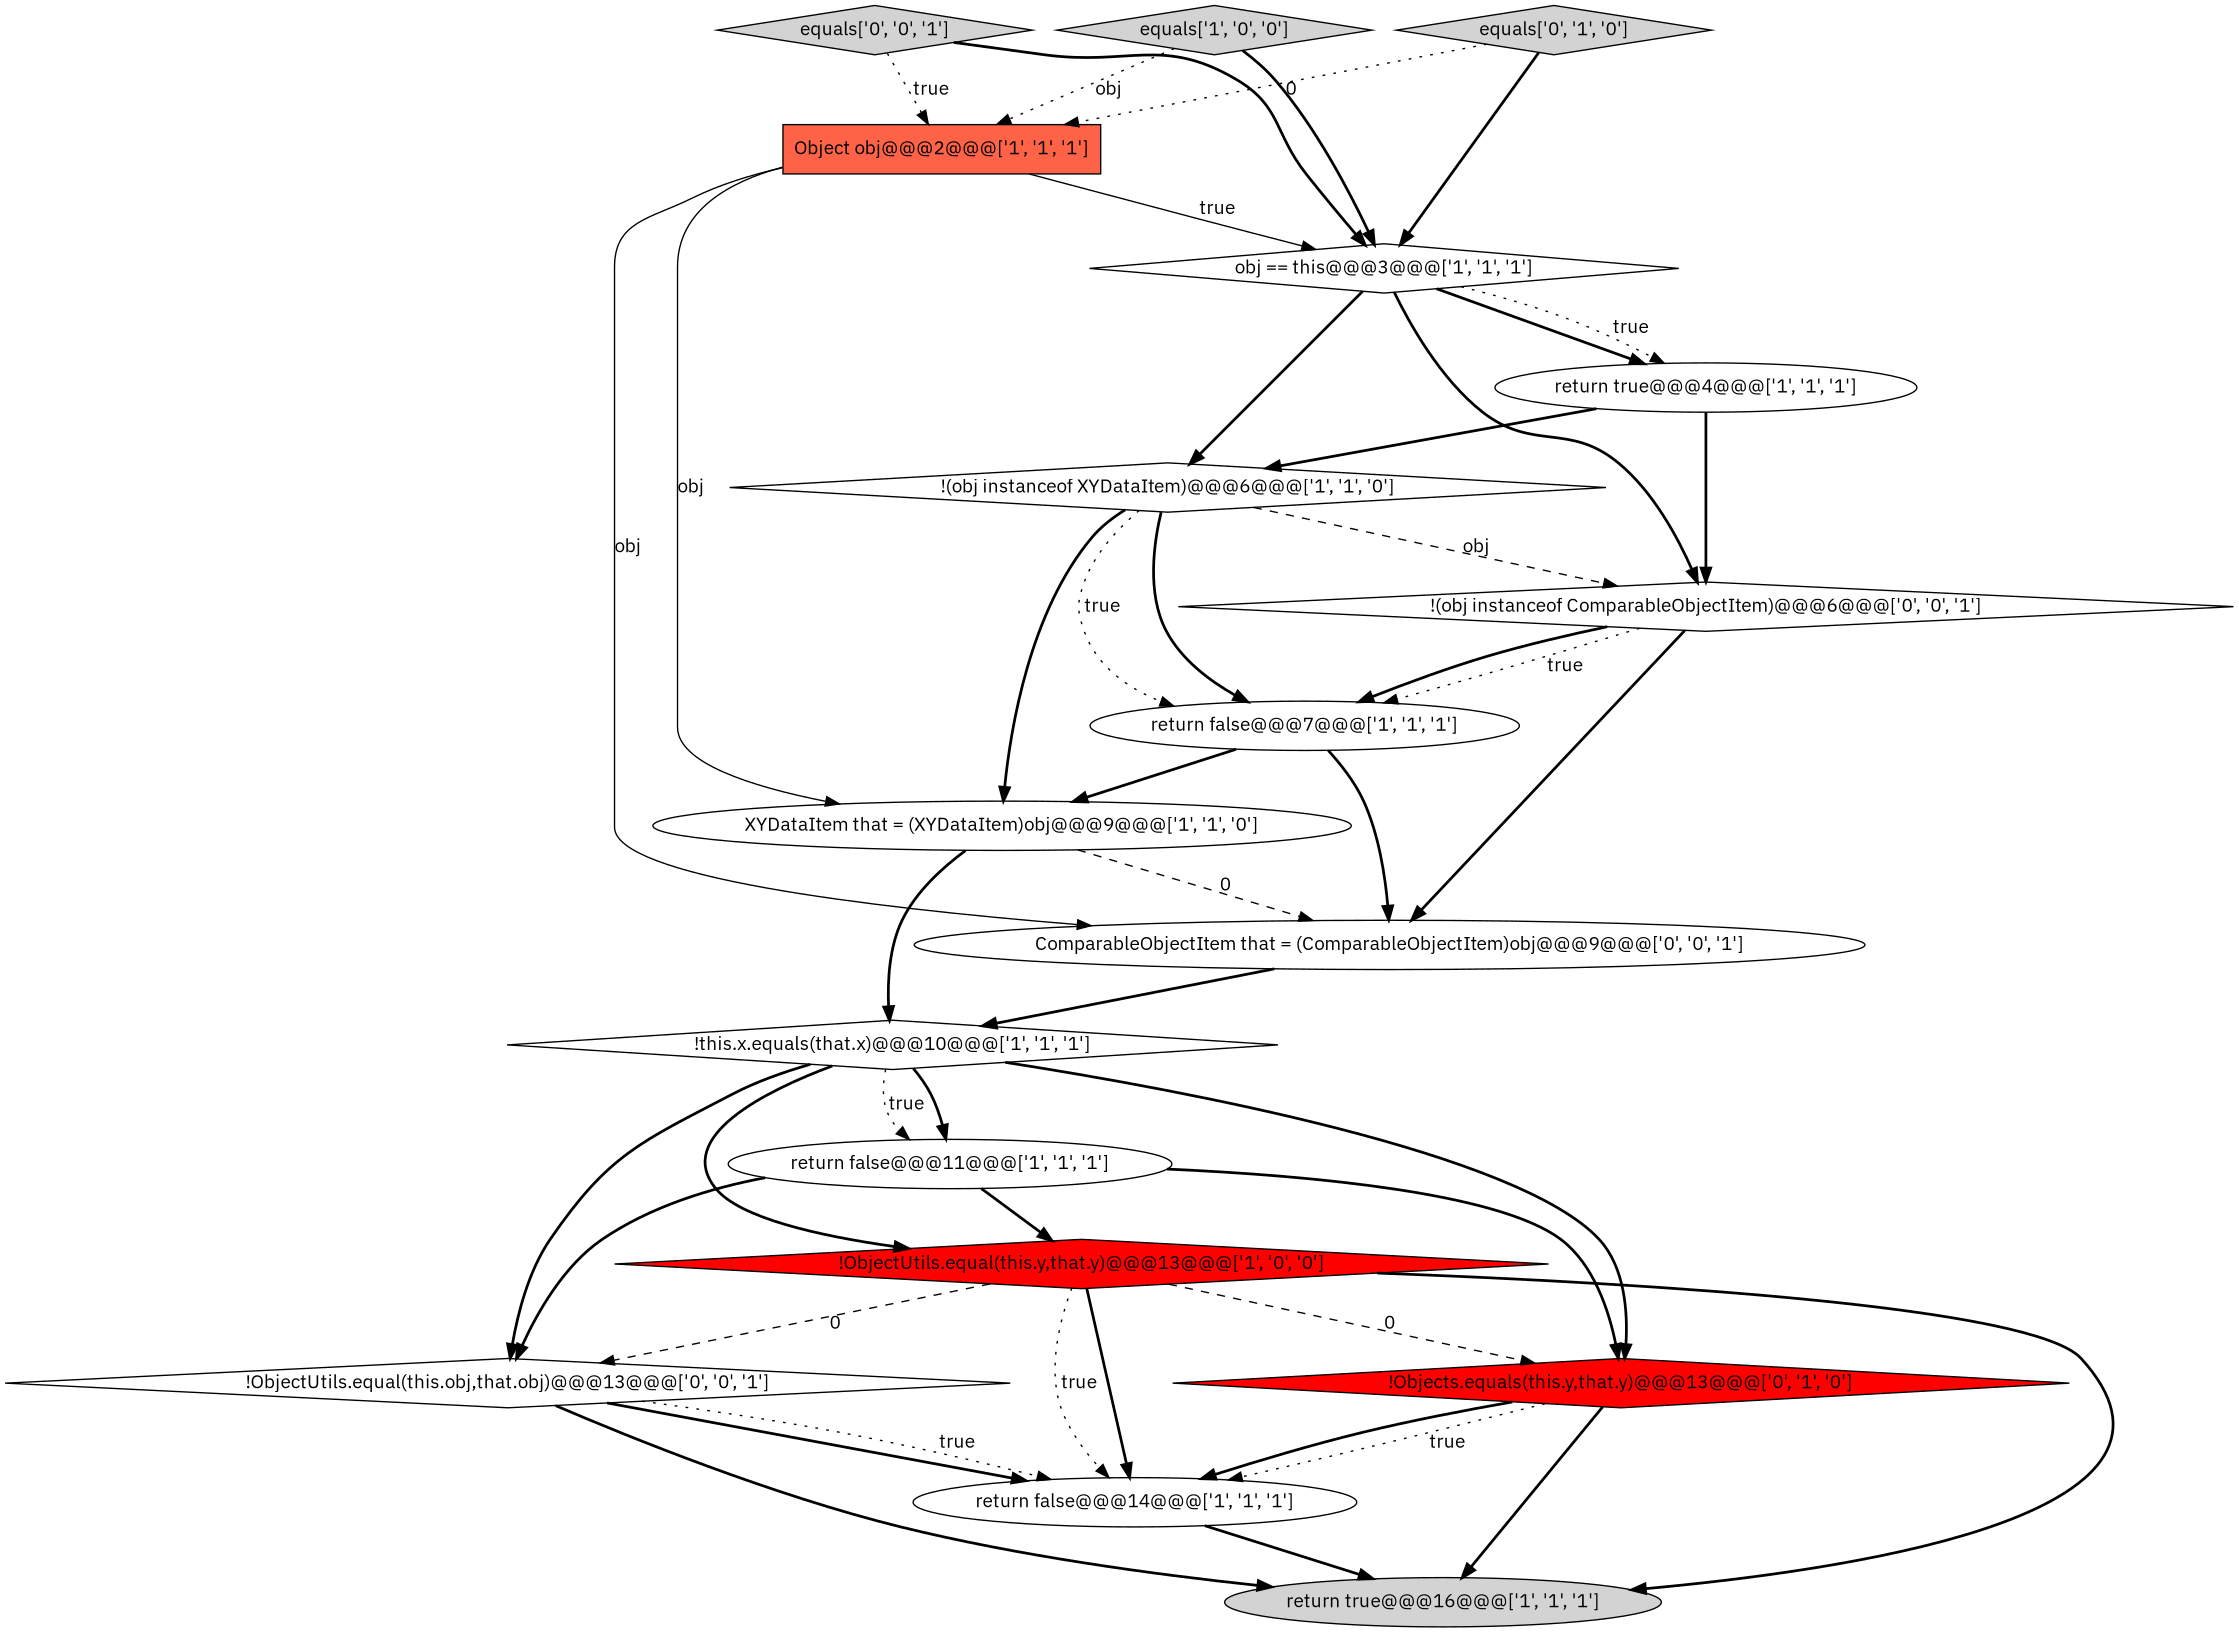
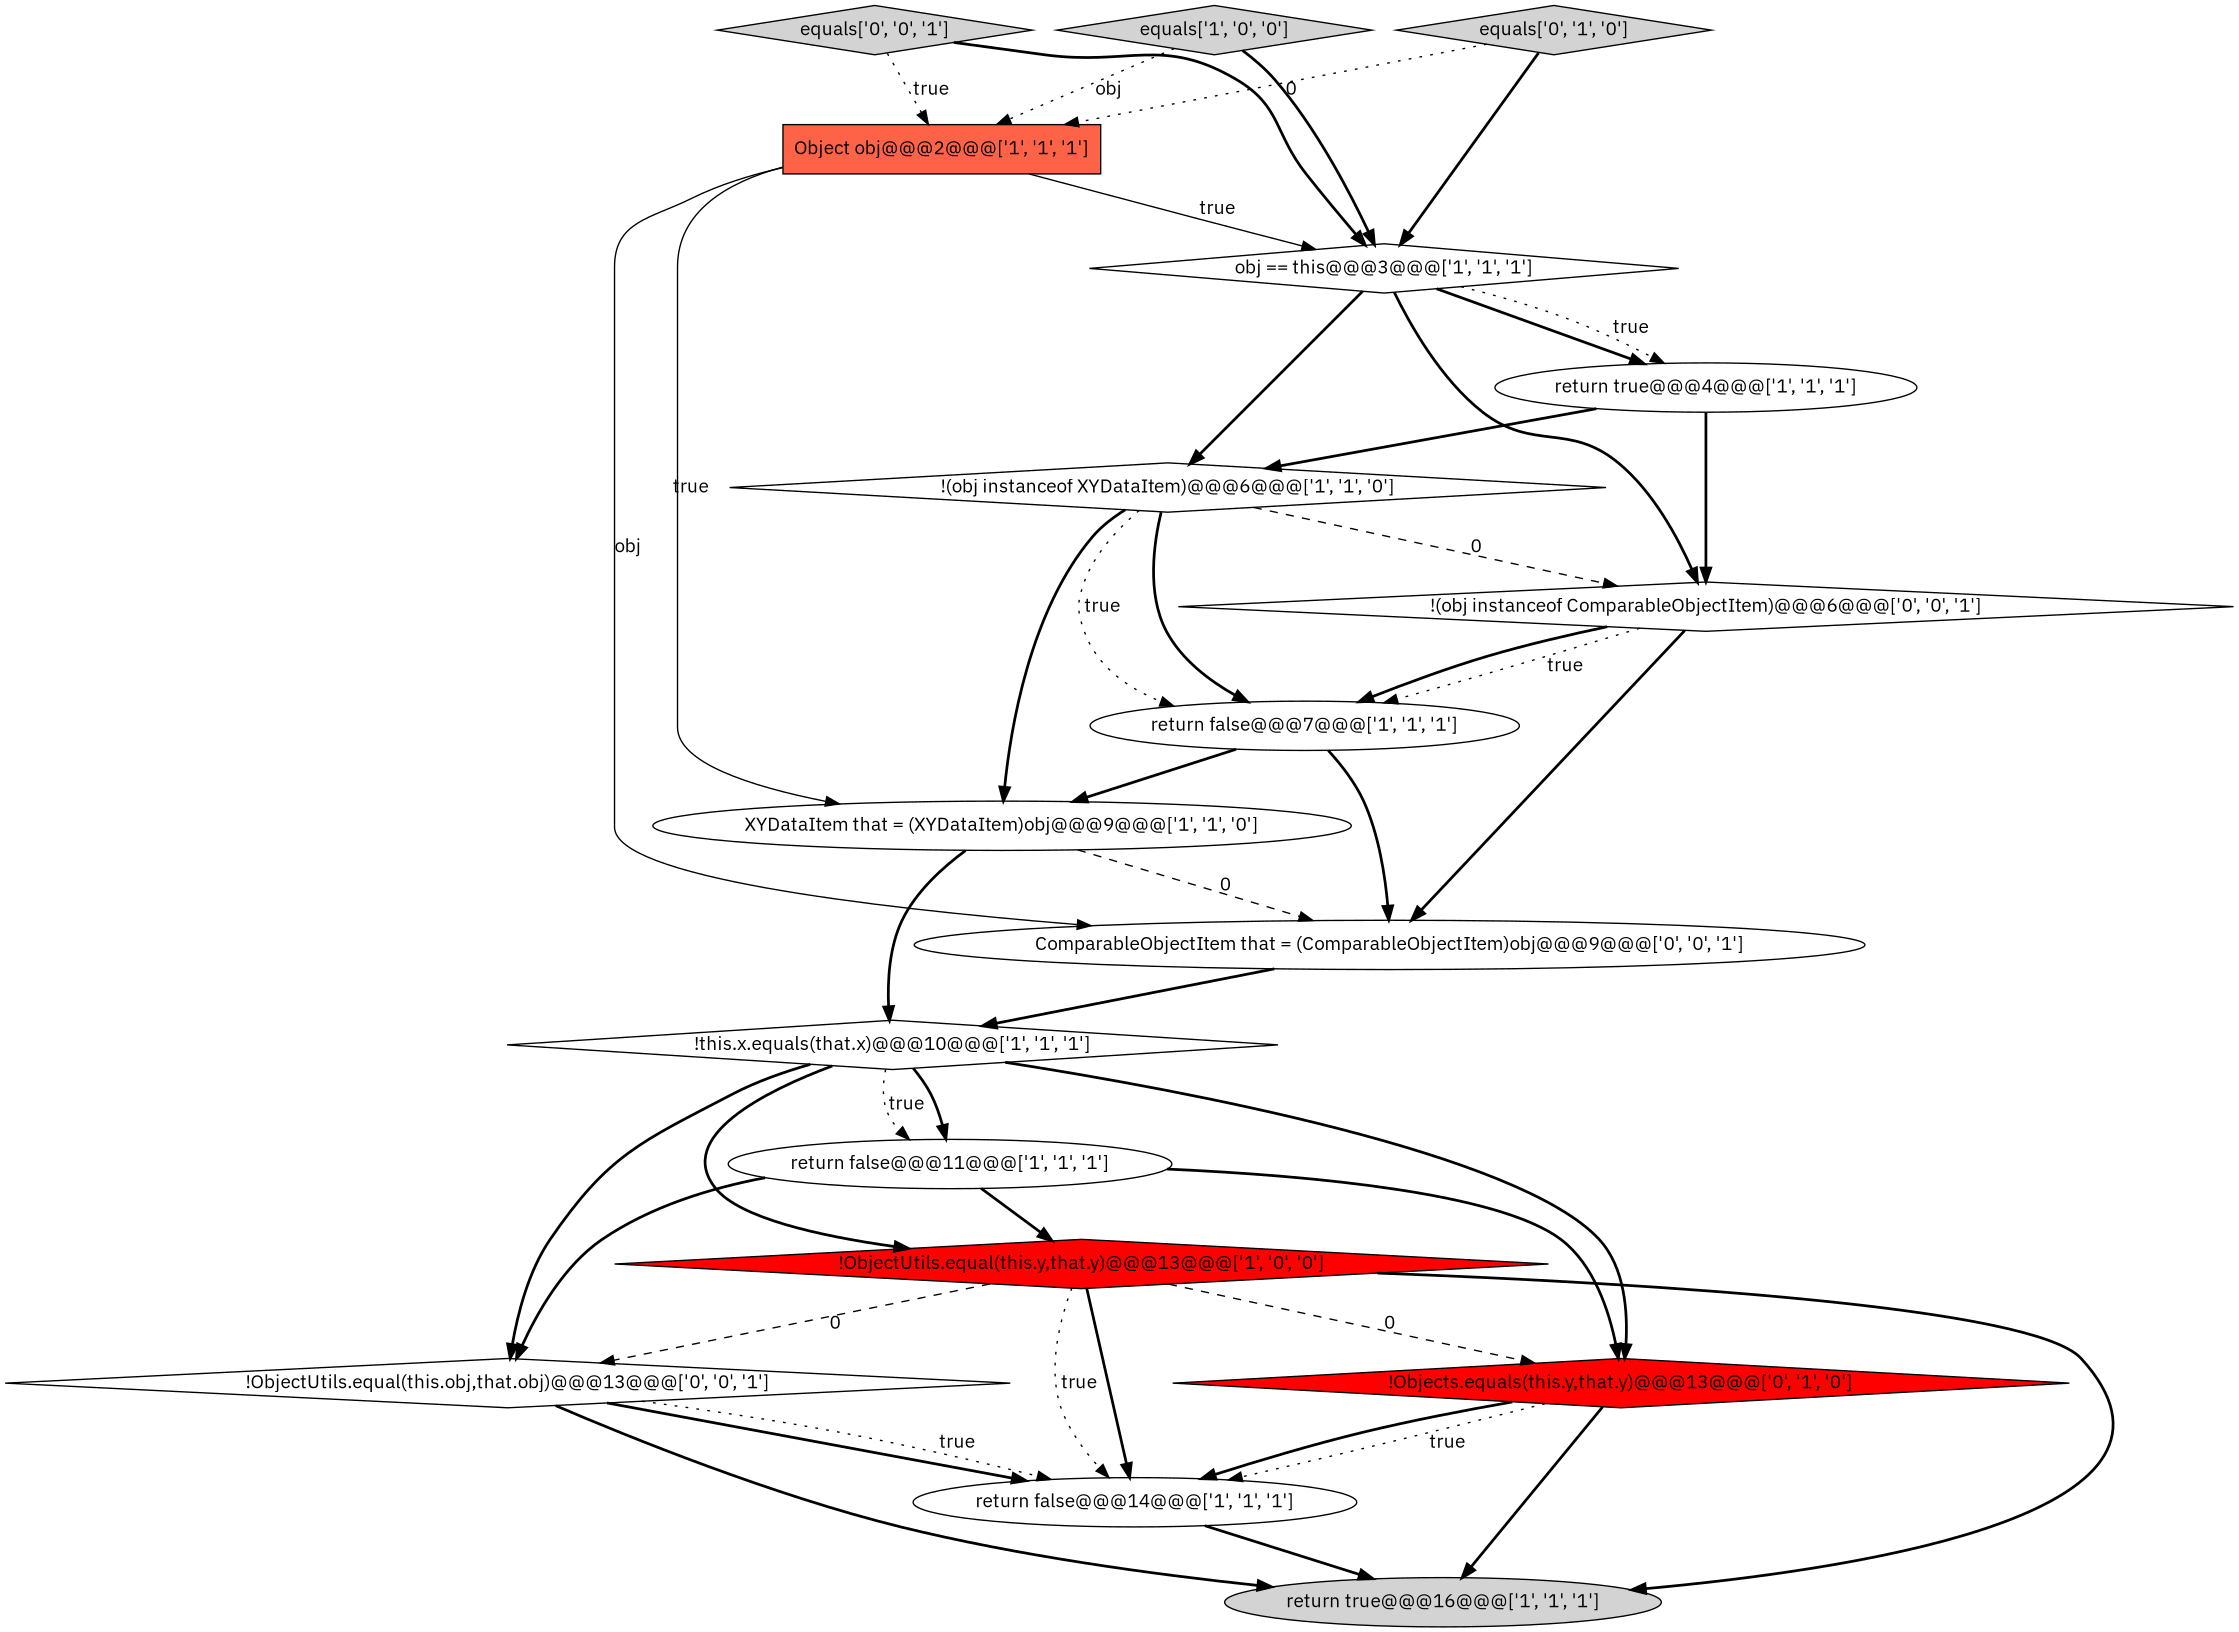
  digraph {
    fontname="IBM Plex Sans"
    node [fillcolor=white fontname="IBM Plex Sans" shape=diamond style=filled]
    edge [fontname="IBM Plex Sans" style=bold]
    n1 [fillcolor=lightgray label="equals['0', '0', '1']"]
    n2 [label="obj == this@@@3@@@['1', '1', '1']"]
    n3 [fillcolor=tomato label="Object obj@@@2@@@['1', '1', '1']" shape=box]
    n4 [label="!(obj instanceof ComparableObjectItem)@@@6@@@['0', '0', '1']"]
    n5 [label="return true@@@4@@@['1', '1', '1']" shape=ellipse]
    n6 [label="!(obj instanceof XYDataItem)@@@6@@@['1', '1', '0']"]
    n7 [label="ComparableObjectItem that = (ComparableObjectItem)obj@@@9@@@['0', '0', '1']" shape=ellipse]
    n8 [label="XYDataItem that = (XYDataItem)obj@@@9@@@['1', '1', '0']" shape=ellipse]
    n9 [label="!this.x.equals(that.x)@@@10@@@['1', '1', '1']"]
    n10 [label="!ObjectUtils.equal(this.obj,that.obj)@@@13@@@['0', '0', '1']"]
    n11 [label="return false@@@11@@@['1', '1', '1']" shape=ellipse]
    n12 [fillcolor=red label="!ObjectUtils.equal(this.y,that.y)@@@13@@@['1', '0', '0']"]
    n13 [fillcolor=red label="!Objects.equals(this.y,that.y)@@@13@@@['0', '1', '0']"]
    n14 [label="return false@@@7@@@['1', '1', '1']" shape=ellipse]
    n15 [label="return false@@@14@@@['1', '1', '1']" shape=ellipse]
    n16 [fillcolor=lightgray label="return true@@@16@@@['1', '1', '1']" shape=ellipse]
    n17 [fillcolor=lightgray label="equals['1', '0', '0']"]
    n18 [fillcolor=lightgray label="equals['0', '1', '0']"]
    n1 -> n2
    n1 -> n3 [label=true style=dotted]
    n2 -> n4
    n2 -> n5
    n2 -> n5 [label=true style=dotted]
    n2 -> n6
    n3 -> n2 [label=true style=solid]
    n3 -> n7 [label=obj style=solid]
-   n3 -> n8 [label=obj style=solid]
+   n3 -> n8 [label=true style=solid]
    n4 -> n7
    n4 -> n14
    n4 -> n14 [label=true style=dotted]
    n5 -> n4
    n5 -> n6
-   n6 -> n4 [label=obj style=dashed]
+   n6 -> n4 [label=0 style=dashed]
    n6 -> n8
    n6 -> n14 [label=true style=dotted]
    n6 -> n14
    n7 -> n9
    n8 -> n7 [label=0 style=dashed]
    n8 -> n9
    n9 -> n10
    n9 -> n11
    n9 -> n11 [label=true style=dotted]
    n9 -> n12
    n9 -> n13
    n10 -> n15
    n10 -> n15 [label=true style=dotted]
    n10 -> n16
    n11 -> n10
    n11 -> n12
    n11 -> n13
    n12 -> n10 [label=0 style=dashed]
    n12 -> n13 [label=0 style=dashed]
    n12 -> n15
    n12 -> n15 [label=true style=dotted]
    n12 -> n16
    n13 -> n15
    n13 -> n15 [label=true style=dotted]
    n13 -> n16
    n14 -> n7
    n14 -> n8
    n15 -> n16
    n17 -> n2
    n17 -> n3 [label=obj style=dotted]
    n18 -> n2
    n18 -> n3 [label=0 style=dotted]
  }
